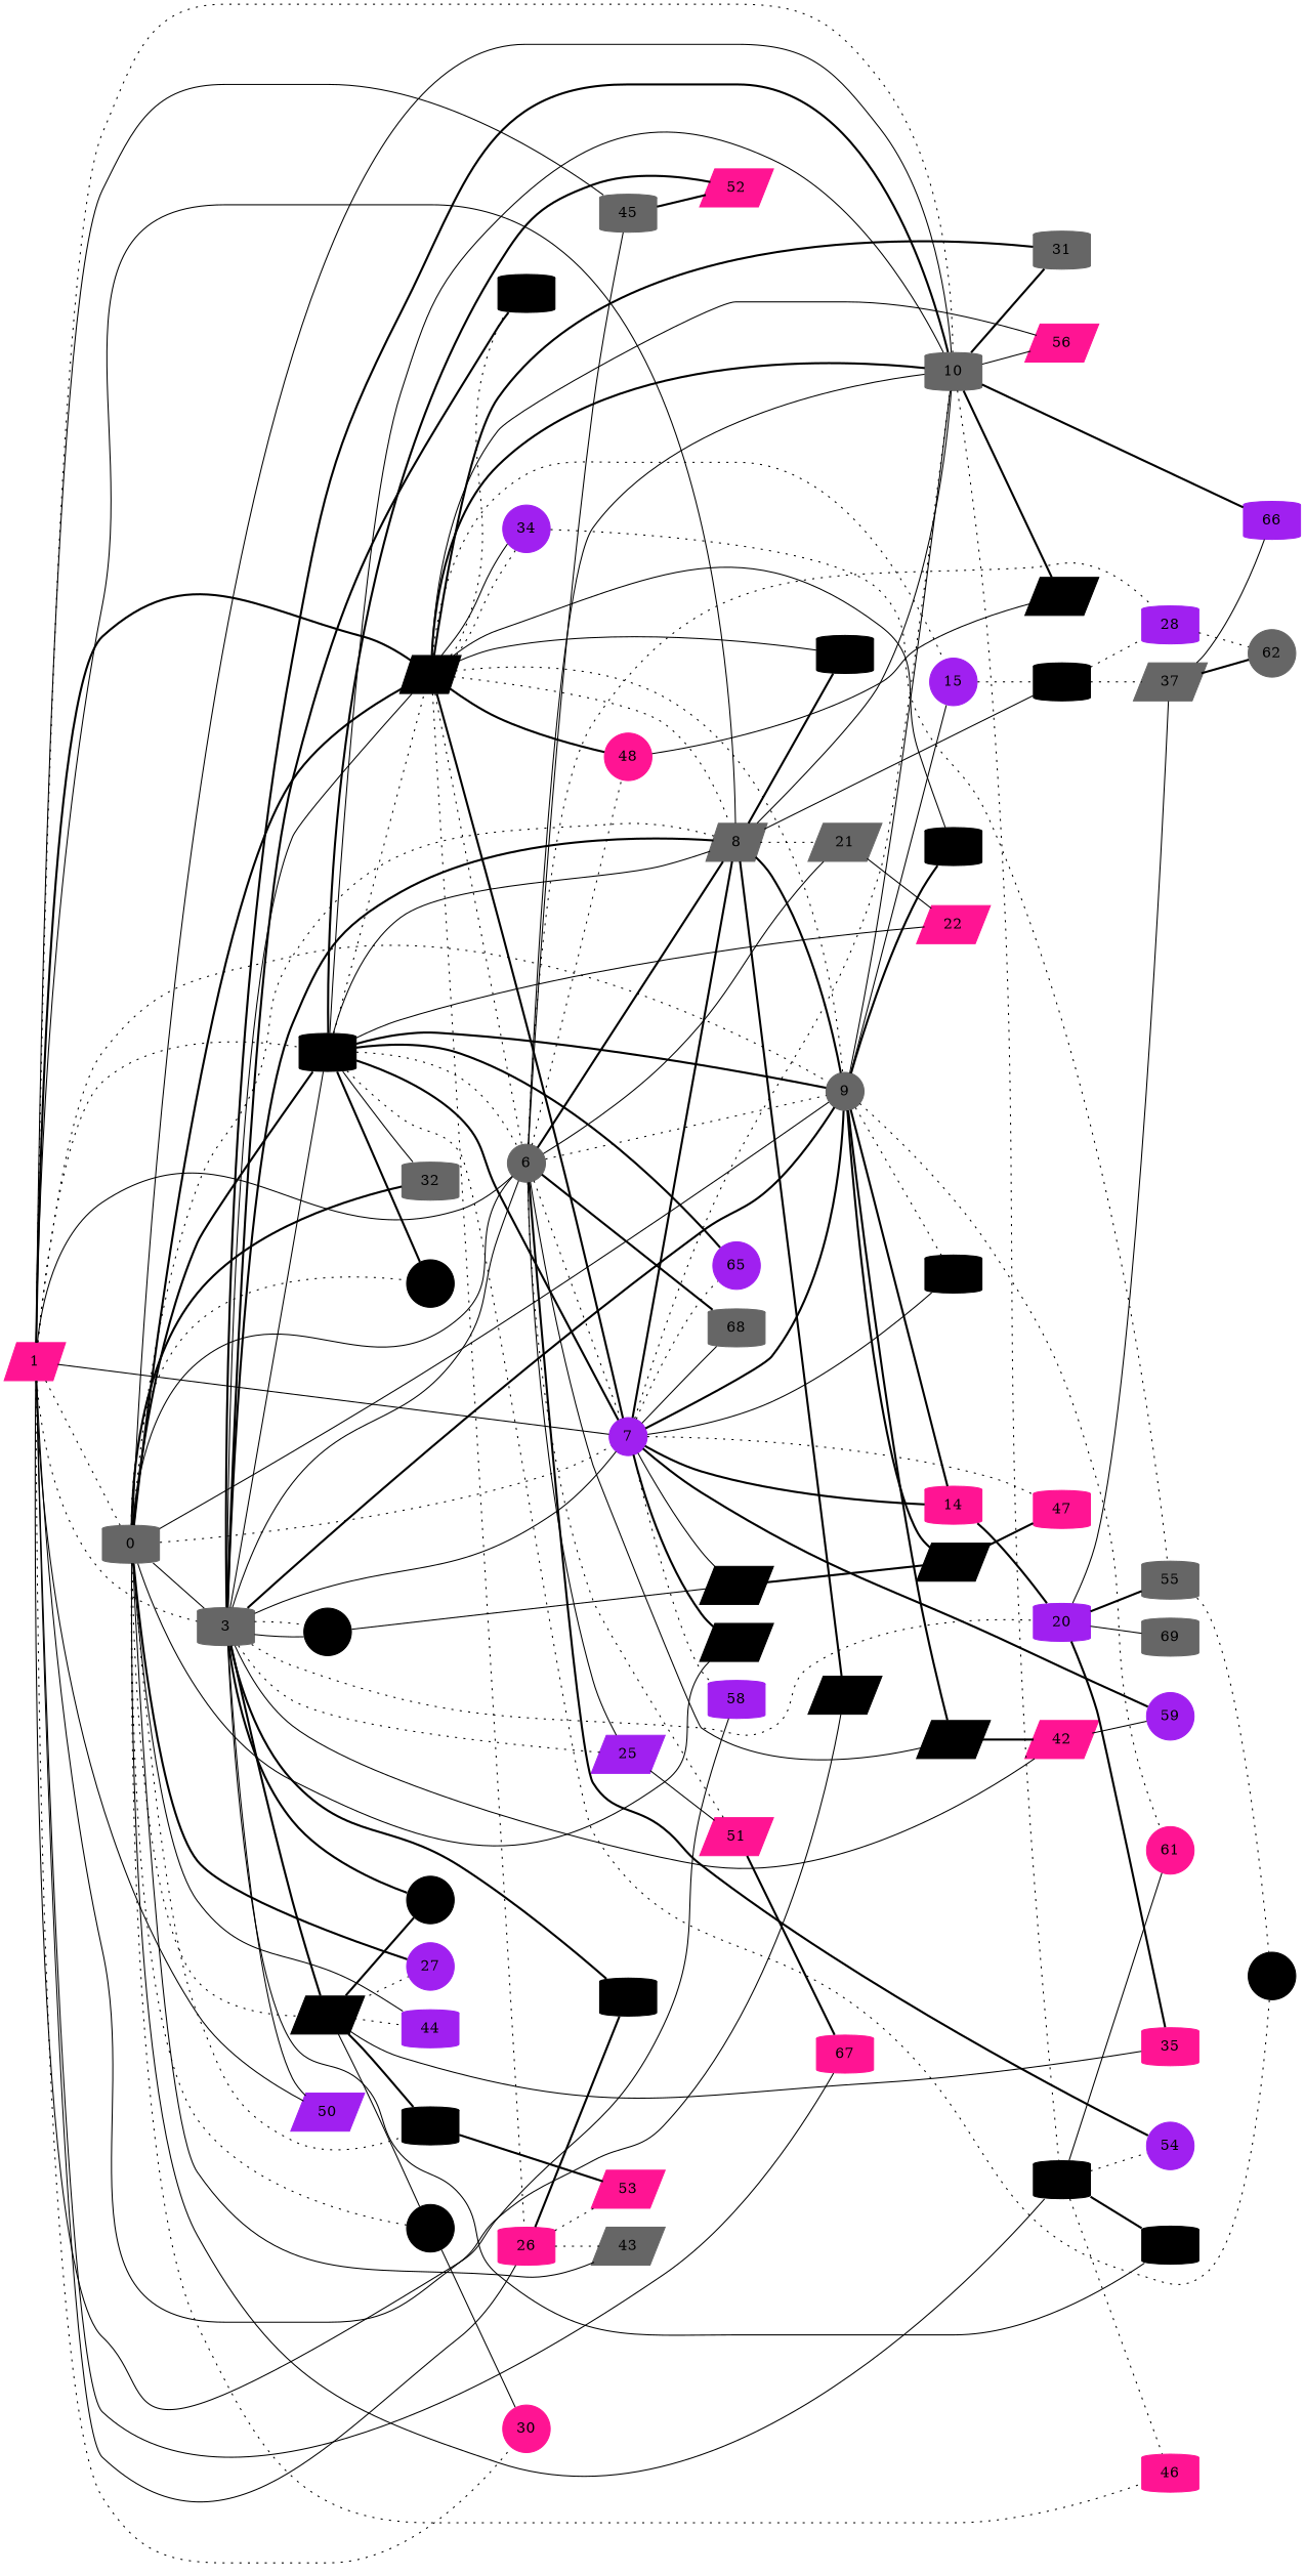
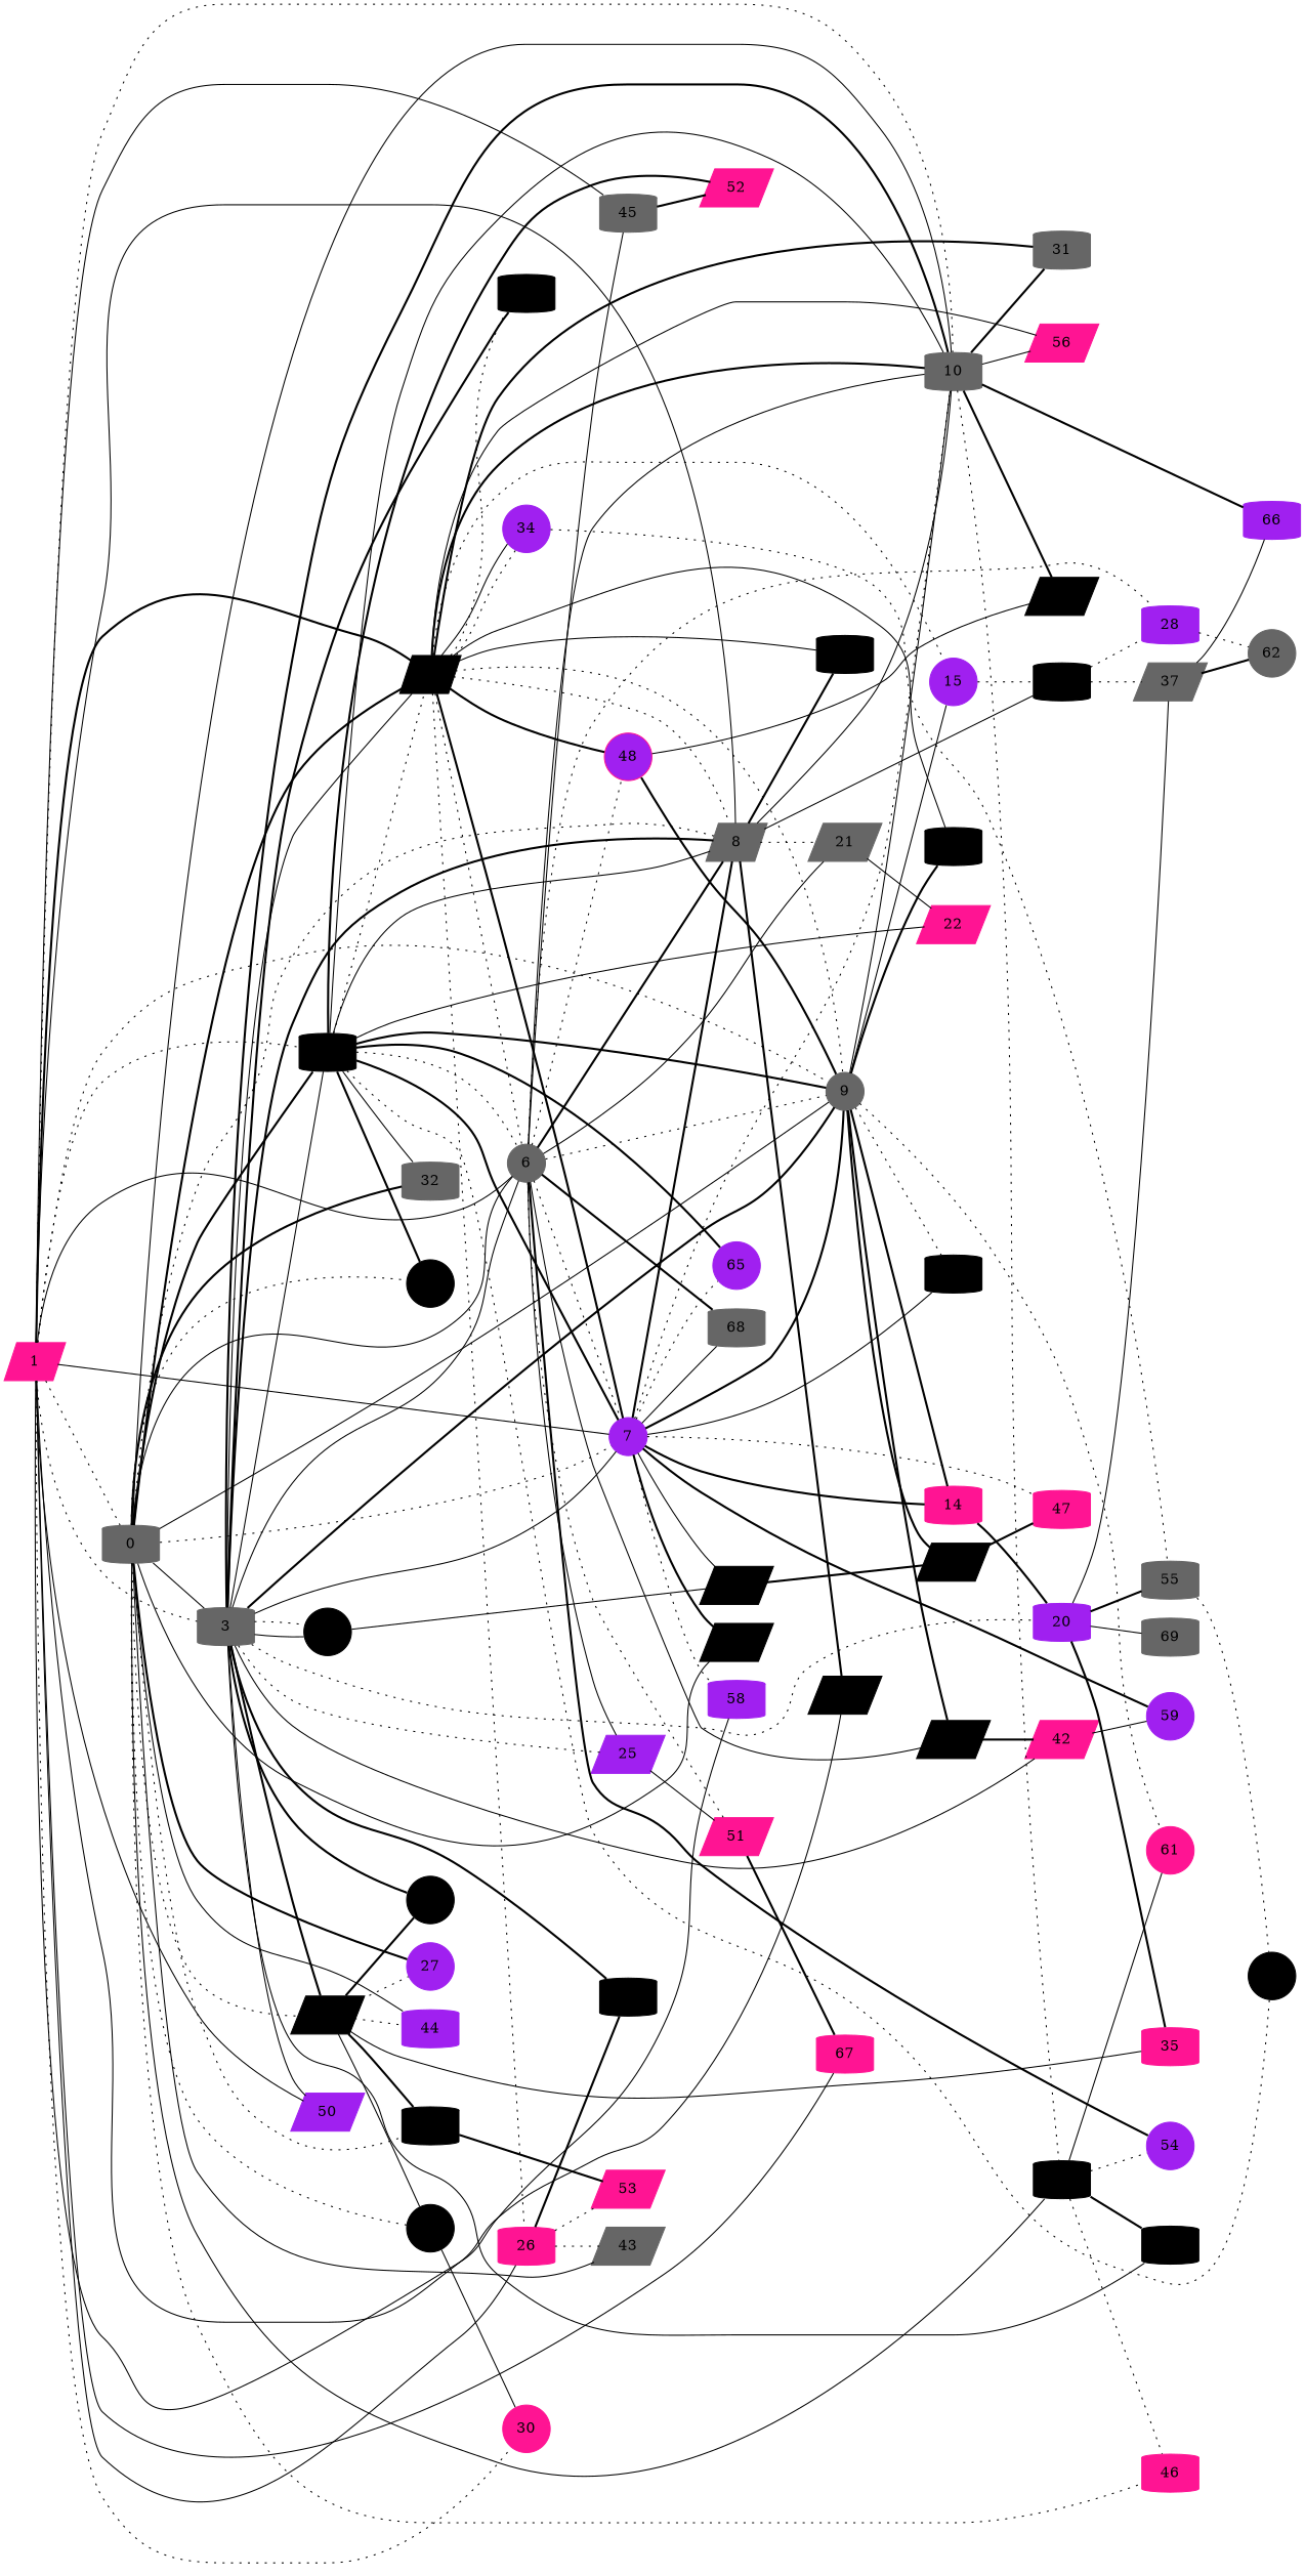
  graph {
    rankdir=LR
    node [color=black shape=cylinder style=filled]
    edge [style=solid]
    1 [color=deeppink shape=parallelogram]
    n2 [color=gray40 label=0]
    3 [color=gray40]
    4
    5 [shape=parallelogram]
    6 [color=gray40 shape=circle]
    7 [color=purple shape=circle]
    8 [color=gray40 shape=parallelogram]
    9 [color=gray40 shape=circle]
    10 [color=gray40]
    13 [shape=parallelogram]
    26 [color=deeppink]
    30 [color=deeppink shape=circle]
    45 [color=gray40]
    50 [color=purple shape=parallelogram]
    58 [color=purple]
    67 [color=deeppink]
    11 [shape=circle]
    16
    19 [shape=parallelogram]
    27 [color=purple shape=circle]
    29 [shape=circle]
    32 [color=gray40]
    33
    36 [shape=parallelogram]
    43 [color=gray40 shape=parallelogram]
    44 [color=purple]
    46 [color=deeppink]
    12 [shape=circle]
    20 [color=purple]
    25 [color=purple shape=parallelogram]
    38 [shape=circle]
    42 [color=deeppink shape=parallelogram]
    57
    63
    64
    22 [color=deeppink shape=parallelogram]
    52 [color=deeppink shape=parallelogram]
    60 [shape=circle]
    65 [color=purple shape=circle]
    15 [color=purple shape=circle]
    31 [color=gray40]
    34 [color=purple shape=circle]
    39
-   48 [color=deeppink shape=circle]
+   48 [color=deeppink shape=circle fillcolor=purple]
    56 [color=deeppink shape=parallelogram]
    70
    21 [color=gray40 shape=parallelogram]
    28 [color=purple]
    40 [shape=parallelogram]
    51 [color=deeppink shape=parallelogram]
    54 [color=purple shape=circle]
    68 [color=gray40]
    14 [color=deeppink]
    17 [shape=parallelogram]
    41
    47 [color=deeppink]
    59 [color=purple shape=circle]
    23
    24 [shape=parallelogram]
    61 [color=deeppink shape=circle]
    49 [shape=parallelogram]
    66 [color=purple]
    53 [color=deeppink shape=parallelogram]
    35 [color=deeppink]
    69 [color=gray40]
    37 [color=gray40 shape=parallelogram]
    55 [color=gray40]
    62 [color=gray40 shape=circle]
    1 -- n2 [style=dotted]
    1 -- 3 [style=dotted]
    1 -- 4 [style=dotted]
    1 -- 5 [style=bold]
    1 -- 6
    1 -- 7
    1 -- 8
    1 -- 9 [style=dotted]
    1 -- 10 [style=dotted]
    1 -- 13
    1 -- 26
    1 -- 30 [style=dotted]
    1 -- 45
    1 -- 50
    1 -- 58
    1 -- 67
    n2 -- 3
    n2 -- 4 [style=bold]
    n2 -- 5 [style=bold]
    n2 -- 6
    n2 -- 7 [style=dotted]
    n2 -- 8 [style=dotted]
    n2 -- 9
    n2 -- 10
    n2 -- 11 [style=dotted]
    n2 -- 16
    n2 -- 19 [style=dotted]
    n2 -- 27 [style=bold]
    n2 -- 29 [style=dotted]
    n2 -- 32 [style=bold]
    n2 -- 33 [style=dotted]
    n2 -- 36
    n2 -- 43
    n2 -- 44
    n2 -- 46 [style=dotted]
    3 -- 4
    3 -- 5
    3 -- 6
    3 -- 7
    3 -- 8 [style=bold]
    3 -- 9 [style=bold]
    3 -- 10 [style=bold]
    3 -- 50
    3 -- 19 [style=bold]
    3 -- 12
    3 -- 12 [style=dotted]
    3 -- 20 [style=dotted]
    3 -- 25 [style=dotted]
    3 -- 38 [style=bold]
    3 -- 42
    3 -- 57 [style=bold]
    3 -- 63
    3 -- 64 [style=bold]
    4 -- 5 [style=dotted]
    4 -- 6 [style=dotted]
    4 -- 7 [style=bold]
    4 -- 8
    4 -- 9 [style=bold]
    4 -- 10
    4 -- 11 [style=bold]
    4 -- 32
    4 -- 22
    4 -- 52 [style=bold]
    4 -- 60 [style=dotted]
    4 -- 65 [style=bold]
    5 -- 6 [style=dotted]
    5 -- 7 [style=bold]
    5 -- 8 [style=dotted]
    5 -- 9 [style=dotted]
    5 -- 10 [style=bold]
    5 -- 26 [style=dotted]
    5 -- 57 [style=dotted]
    5 -- 15 [style=dotted]
    5 -- 31 [style=bold]
    5 -- 34 [style=dotted]
    5 -- 34
    5 -- 39
    5 -- 48 [style=bold]
    5 -- 56
    5 -- 70
    6 -- 7 [style=dotted]
    6 -- 8 [style=bold]
    6 -- 9 [style=dotted]
    6 -- 10
    6 -- 45
    6 -- 25
    6 -- 48 [style=dotted]
    6 -- 21
    6 -- 28 [style=dotted]
    6 -- 40
    6 -- 51 [style=dotted]
    6 -- 54 [style=bold]
    6 -- 68 [style=bold]
    7 -- 8 [style=bold]
    7 -- 9 [style=bold]
    7 -- 10 [style=dotted]
    7 -- 58 [style=dotted]
    7 -- 36 [style=bold]
    7 -- 65 [style=dotted]
    7 -- 68
    7 -- 14 [style=bold]
    7 -- 17
    7 -- 41
    7 -- 47 [style=dotted]
    7 -- 59 [style=bold]
-   8 -- 9 [style=bold]
+   48 -- 9 [style=bold]
    8 -- 10
    8 -- 13 [style=bold]
    8 -- 70 [style=bold]
    8 -- 21 [style=dotted]
    8 -- 23
    9 -- 10
    9 -- 15
    9 -- 39 [style=bold]
    9 -- 40 [style=bold]
    9 -- 14 [style=bold]
    9 -- 41 [style=dotted]
    9 -- 24 [style=bold]
    9 -- 61 [style=dotted]
    10 -- 16 [style=dotted]
    10 -- 31 [style=bold]
    10 -- 56
    10 -- 49 [style=bold]
    10 -- 66 [style=bold]
    26 -- 43 [style=dotted]
    26 -- 64 [style=bold]
    26 -- 53 [style=dotted]
    45 -- 52 [style=bold]
    16 -- 46 [style=dotted]
    16 -- 63 [style=bold]
    16 -- 54 [style=dotted]
    16 -- 61
    19 -- 27 [style=dotted]
    19 -- 29
    19 -- 33 [style=bold]
    19 -- 44 [style=dotted]
    19 -- 38 [style=bold]
    19 -- 35
    29 -- 30
    33 -- 53 [style=bold]
    12 -- 17
    20 -- 35 [style=bold]
    20 -- 69
    20 -- 37
    20 -- 55 [style=bold]
    25 -- 51
    42 -- 59
    15 -- 23 [style=dotted]
    34 -- 55 [style=dotted]
    48 -- 49
    21 -- 22
    28 -- 62 [style=dotted]
    40 -- 42 [style=bold]
    51 -- 67 [style=bold]
    14 -- 20 [style=bold]
    17 -- 24 [style=bold]
    23 -- 28 [style=dotted]
    23 -- 37 [style=dotted]
    24 -- 47 [style=bold]
    37 -- 66
    37 -- 62 [style=bold]
    55 -- 60 [style=dotted]
  }
